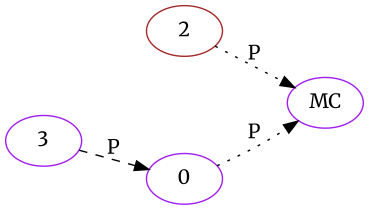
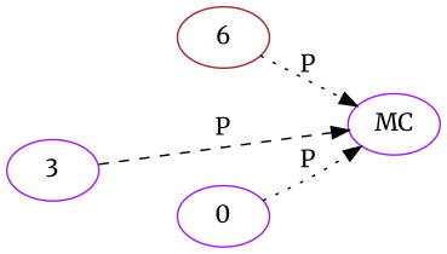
  digraph {
    fontname=Merriweather
    rankdir=LR
    node [color=purple fontname=Merriweather t=int v=0]
    edge [color=black fontname=Merriweather style=dotted]
    n1 [l=264 label=MC s="show()" t=DiffCommand v=""]
-   2 [color=brown]
+   2 [color=brown label=6]
    3
    n4 [label=0]
    2 -> n1 [label=P]
-   3 -> n4 [label=P style=dashed]
+   3 -> n1 [label=P style=dashed]
    n4 -> n1 [label=P]
  }
